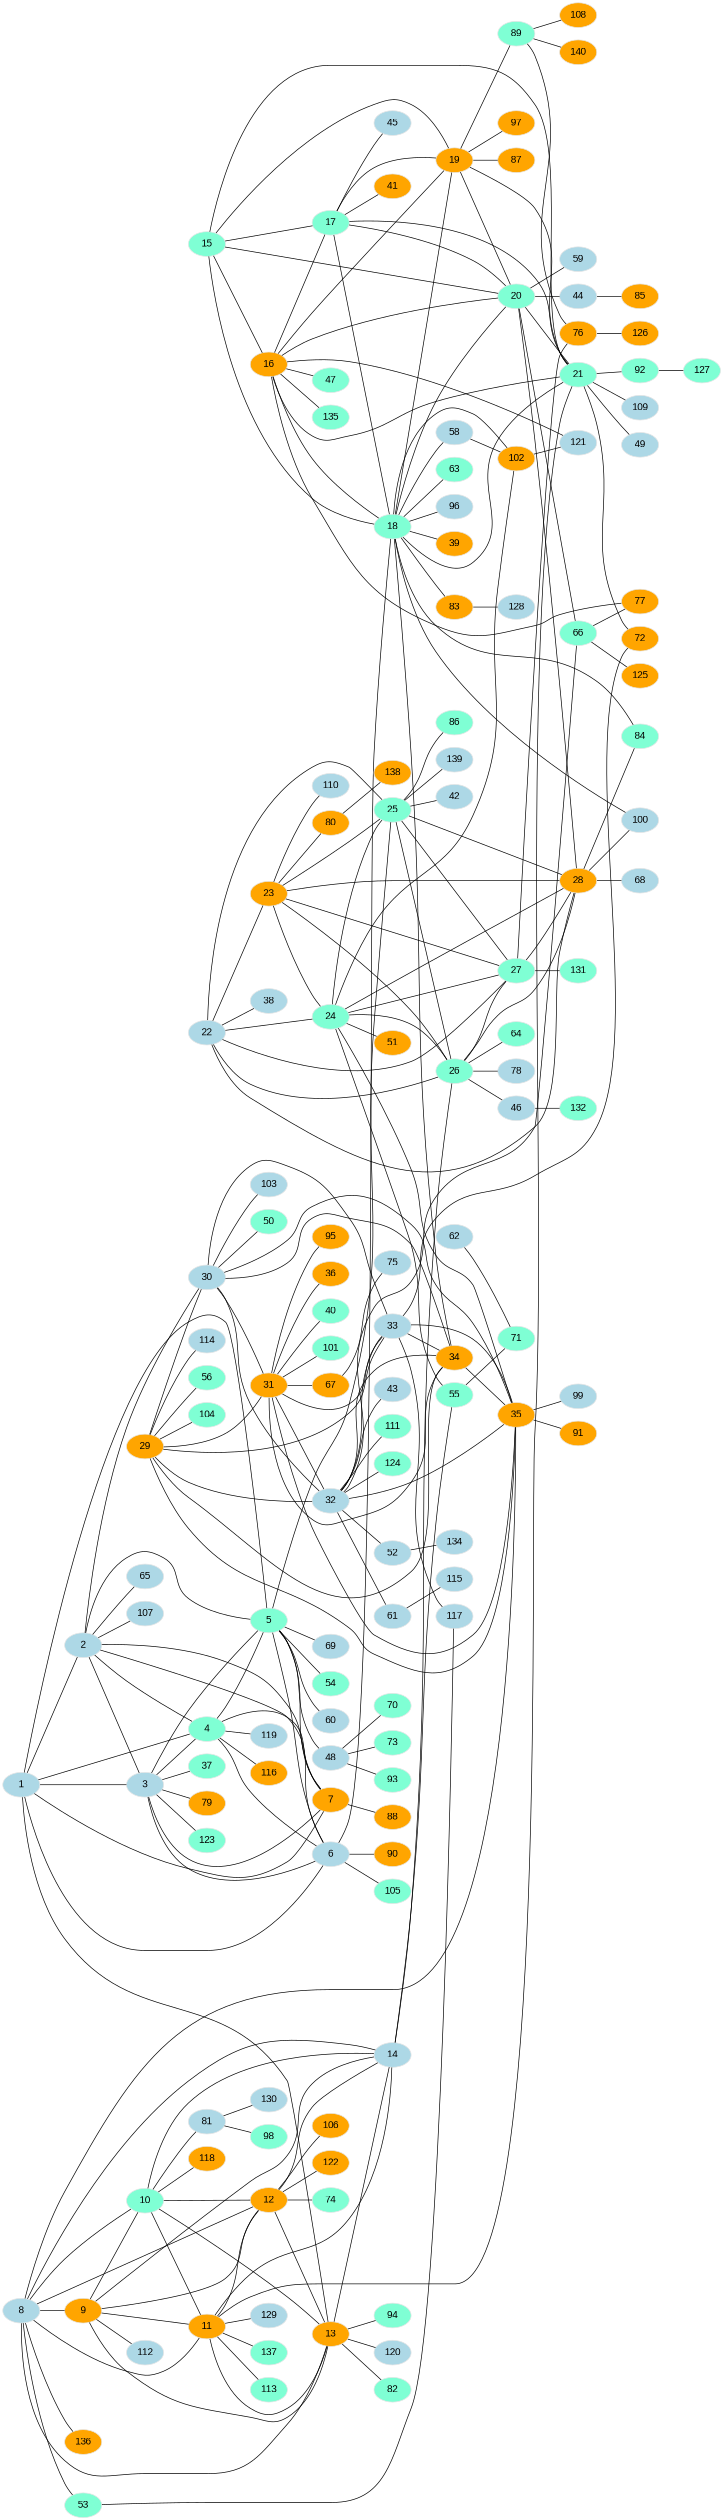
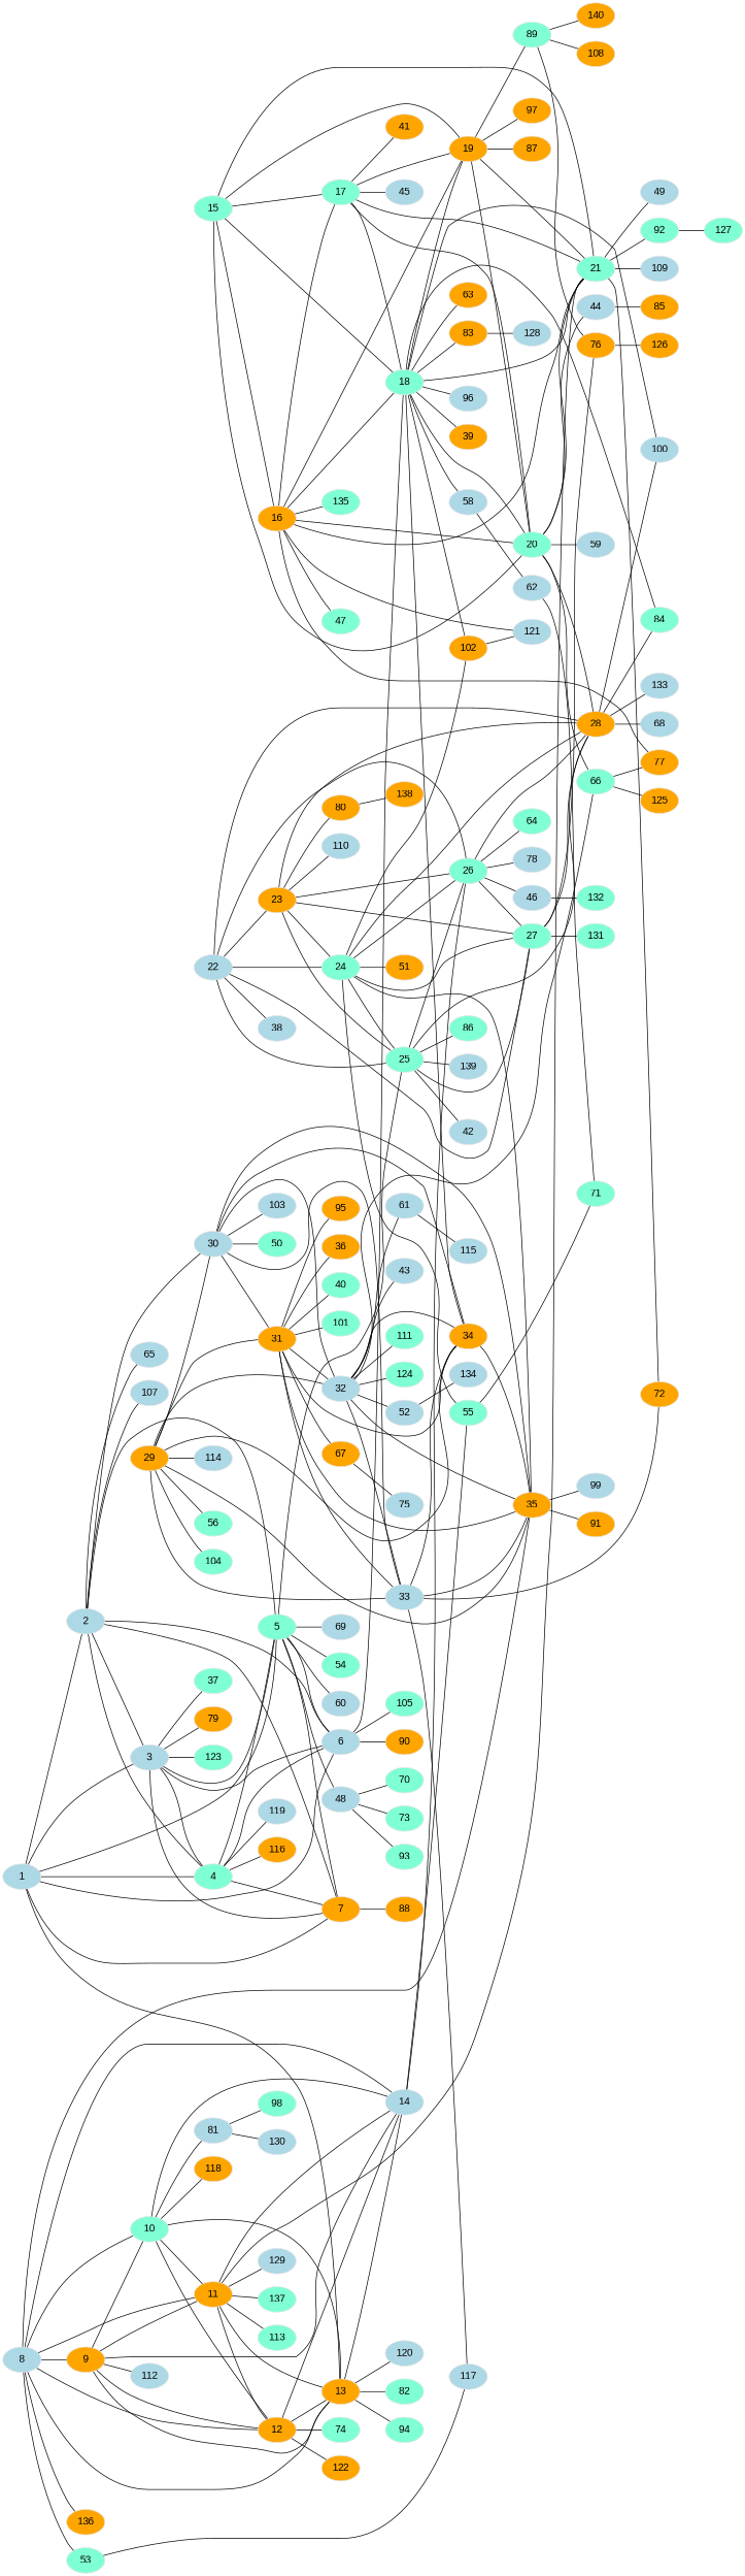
  graph {
    fontname="Liberation Sans"
    rankdir=LR
    node [color=gray90 fillcolor=lightblue fontname="Liberation Sans" style=filled]
    edge [fontname="Liberation Sans"]
    1
    2
    3
    4 [fillcolor=aquamarine]
    5 [fillcolor=aquamarine]
    6
    7 [fillcolor=orange]
    13 [fillcolor=orange]
    30
    65
    107
    37 [fillcolor=aquamarine]
    79 [fillcolor=orange]
    123 [fillcolor=aquamarine]
    116 [fillcolor=orange]
    119
    25 [fillcolor=aquamarine]
    48
    54 [fillcolor=aquamarine]
    60
    69
    18 [fillcolor=aquamarine]
    90 [fillcolor=orange]
    105 [fillcolor=aquamarine]
    88 [fillcolor=orange]
    14
    82 [fillcolor=aquamarine]
    94 [fillcolor=aquamarine]
    120
    35 [fillcolor=orange]
    34 [fillcolor=orange]
    31 [fillcolor=orange]
    32
    33
    50 [fillcolor=aquamarine]
    103
    26 [fillcolor=aquamarine]
    28 [fillcolor=orange]
    27 [fillcolor=aquamarine]
    42
    86 [fillcolor=aquamarine]
    139
    70 [fillcolor=aquamarine]
    73 [fillcolor=aquamarine]
    93 [fillcolor=aquamarine]
    21 [fillcolor=aquamarine]
    19 [fillcolor=orange]
    20 [fillcolor=aquamarine]
    39 [fillcolor=orange]
    58
-   63 [fillcolor=aquamarine]
+   63 [fillcolor=orange]
    83 [fillcolor=orange]
    84 [fillcolor=aquamarine]
    96
    100
    102 [fillcolor=orange]
    8
    9 [fillcolor=orange]
    10 [fillcolor=aquamarine]
    11 [fillcolor=orange]
    12 [fillcolor=orange]
    53 [fillcolor=aquamarine]
    136 [fillcolor=orange]
    112
    81
    118 [fillcolor=orange]
    113 [fillcolor=aquamarine]
    129
    137 [fillcolor=aquamarine]
    74 [fillcolor=aquamarine]
-   106 [fillcolor=orange]
    122 [fillcolor=orange]
    55 [fillcolor=aquamarine]
    91 [fillcolor=orange]
    99
    117
    98 [fillcolor=aquamarine]
    130
    49
    72 [fillcolor=orange]
    92 [fillcolor=aquamarine]
    109
    46
    64 [fillcolor=aquamarine]
    78
    71 [fillcolor=aquamarine]
    15 [fillcolor=aquamarine]
    16 [fillcolor=orange]
    17 [fillcolor=aquamarine]
    47 [fillcolor=aquamarine]
    77 [fillcolor=orange]
    121
    135 [fillcolor=aquamarine]
    41 [fillcolor=orange]
    45
    87 [fillcolor=orange]
    89 [fillcolor=aquamarine]
    97 [fillcolor=orange]
    44
    59
    66 [fillcolor=aquamarine]
    62
    128
    76 [fillcolor=orange]
    108 [fillcolor=orange]
    140 [fillcolor=orange]
    68
+   133
    85 [fillcolor=orange]
    125 [fillcolor=orange]
    127 [fillcolor=aquamarine]
    22
    23 [fillcolor=orange]
    24 [fillcolor=aquamarine]
    38
    80 [fillcolor=orange]
    110
    51 [fillcolor=orange]
    131 [fillcolor=aquamarine]
    138 [fillcolor=orange]
    132 [fillcolor=aquamarine]
    126 [fillcolor=orange]
    29 [fillcolor=orange]
    56 [fillcolor=aquamarine]
    104 [fillcolor=aquamarine]
    114
    36 [fillcolor=orange]
    40 [fillcolor=aquamarine]
    67 [fillcolor=orange]
    95 [fillcolor=orange]
    101 [fillcolor=aquamarine]
    43
    52
    61
    111 [fillcolor=aquamarine]
    124 [fillcolor=aquamarine]
    75
    134
    115
    1 -- 2
    1 -- 3
    1 -- 4
    1 -- 5
    1 -- 6
    1 -- 7
    1 -- 13
    2 -- 3
    2 -- 4
    2 -- 5
    2 -- 6
    2 -- 7
    2 -- 30
    2 -- 65
    2 -- 107
    3 -- 4
    3 -- 5
    3 -- 6
    3 -- 7
    3 -- 37
    3 -- 79
    3 -- 123
    4 -- 5
    4 -- 6
    4 -- 7
    4 -- 116
    4 -- 119
    5 -- 6
    5 -- 7
    5 -- 25
    5 -- 48
    5 -- 54
    5 -- 60
    5 -- 69
    6 -- 18
    6 -- 90
    6 -- 105
    7 -- 88
    13 -- 14
    13 -- 82
    13 -- 94
    13 -- 120
    30 -- 35
    30 -- 34
    30 -- 31
    30 -- 32
    30 -- 33
    30 -- 50
    30 -- 103
    25 -- 26
    25 -- 28
    25 -- 27
    25 -- 42
    25 -- 86
    25 -- 139
    48 -- 70
    48 -- 73
    48 -- 93
    18 -- 34
    18 -- 21
    18 -- 19
    18 -- 20
    18 -- 39
    18 -- 58
    18 -- 63
    18 -- 83
    18 -- 84
    18 -- 96
    18 -- 100
    18 -- 102
    14 -- 26
    14 -- 55
    35 -- 91
    35 -- 99
    34 -- 35
    31 -- 35
    31 -- 34
    31 -- 32
    31 -- 33
    31 -- 36
    31 -- 40
    31 -- 67
    31 -- 95
    31 -- 101
    32 -- 35
    32 -- 34
    32 -- 33
    32 -- 66
    32 -- 43
    32 -- 52
    32 -- 61
    32 -- 111
    32 -- 124
    33 -- 35
    33 -- 34
    33 -- 117
    33 -- 72
    26 -- 28
    26 -- 27
    26 -- 46
    26 -- 64
    26 -- 78
    28 -- 84
    28 -- 100
    28 -- 68
+   28 -- 133
    27 -- 28
    27 -- 76
    27 -- 131
    21 -- 49
    21 -- 72
    21 -- 92
    21 -- 109
    19 -- 21
    19 -- 20
    19 -- 87
    19 -- 89
    19 -- 97
    20 -- 28
    20 -- 21
    20 -- 44
    20 -- 59
    20 -- 66
-   58 -- 102
+   58 -- 62
    83 -- 128
    102 -- 121
    8 -- 13
    8 -- 14
    8 -- 35
    8 -- 9
    8 -- 10
    8 -- 11
    8 -- 12
    8 -- 53
    8 -- 136
    9 -- 13
    9 -- 14
    9 -- 10
    9 -- 11
    9 -- 12
    9 -- 112
    10 -- 13
    10 -- 14
    10 -- 11
    10 -- 12
    10 -- 81
    10 -- 118
    11 -- 13
    11 -- 14
    11 -- 21
    11 -- 12
    11 -- 113
    11 -- 129
    11 -- 137
    12 -- 13
    12 -- 14
    12 -- 74
-   12 -- 106
    12 -- 122
    53 -- 117
    81 -- 98
    81 -- 130
    55 -- 71
    92 -- 127
    46 -- 132
    15 -- 18
    15 -- 21
    15 -- 19
    15 -- 20
    15 -- 16
    15 -- 17
    16 -- 18
    16 -- 21
    16 -- 19
    16 -- 20
    16 -- 17
    16 -- 47
    16 -- 77
    16 -- 121
    16 -- 135
    17 -- 18
    17 -- 21
    17 -- 19
    17 -- 20
    17 -- 41
    17 -- 45
    89 -- 76
    89 -- 108
    89 -- 140
    44 -- 85
    66 -- 77
    66 -- 125
    62 -- 71
    76 -- 126
    22 -- 25
    22 -- 26
    22 -- 28
    22 -- 27
    22 -- 23
    22 -- 24
    22 -- 38
    23 -- 25
    23 -- 26
    23 -- 28
    23 -- 27
    23 -- 24
    23 -- 80
    23 -- 110
    24 -- 25
    24 -- 35
    24 -- 26
    24 -- 28
    24 -- 27
    24 -- 102
    24 -- 55
    24 -- 51
    80 -- 138
    29 -- 30
    29 -- 35
    29 -- 34
    29 -- 31
    29 -- 32
    29 -- 33
    29 -- 56
    29 -- 104
    29 -- 114
    67 -- 75
    52 -- 134
    61 -- 115
  }
